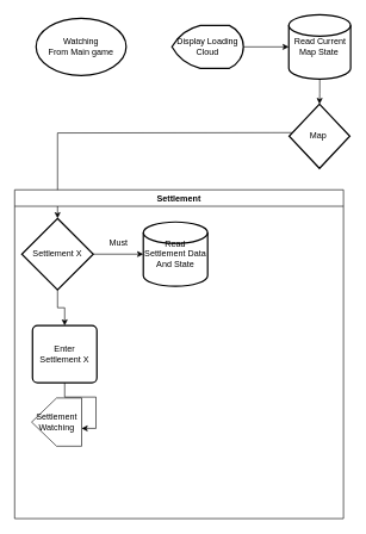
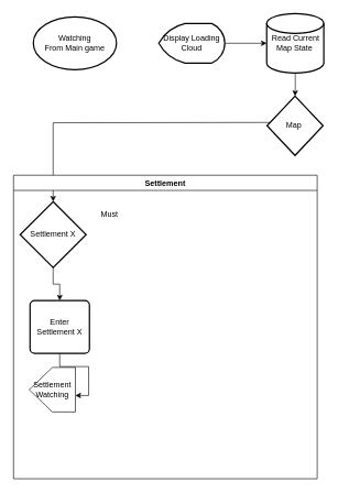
  <mxCell id="0" />
  <mxCell id="1" parent="0" />
  <mxCell id="2" value="&lt;div&gt;Watching&lt;/div&gt;&lt;div&gt;From Main game&lt;/div&gt;" style="strokeWidth=2;html=1;shape=mxgraph.flowchart.start_1;whiteSpace=wrap;" vertex="1" parent="1"><mxGeometry x="50" y="25" width="126" height="80" as="geometry" /></mxCell>
  <mxCell id="3" value="" style="edgeStyle=orthogonalEdgeStyle;rounded=0;orthogonalLoop=1;jettySize=auto;html=1;" edge="1" parent="1" source="4" target="8"><mxGeometry relative="1" as="geometry" /></mxCell>
  <mxCell id="4" value="Read Current Map State&amp;nbsp;" style="strokeWidth=2;html=1;shape=mxgraph.flowchart.database;whiteSpace=wrap;" vertex="1" parent="1"><mxGeometry x="403.5" y="20" width="86.5" height="90" as="geometry" /></mxCell>
  <mxCell id="5" value="Display Loading&lt;div&gt;Cloud&lt;/div&gt;" style="strokeWidth=2;html=1;shape=mxgraph.flowchart.display;whiteSpace=wrap;" vertex="1" parent="1"><mxGeometry x="240" y="35" width="100" height="60" as="geometry" /></mxCell>
  <mxCell id="6" style="edgeStyle=orthogonalEdgeStyle;rounded=0;orthogonalLoop=1;jettySize=auto;html=1;entryX=0;entryY=0.5;entryDx=0;entryDy=0;entryPerimeter=0;" edge="1" parent="1" source="5" target="4"><mxGeometry relative="1" as="geometry" /></mxCell>
  <mxCell id="7" style="edgeStyle=orthogonalEdgeStyle;rounded=0;orthogonalLoop=1;jettySize=auto;html=1;entryX=0.5;entryY=0;entryDx=0;entryDy=0;entryPerimeter=0;" edge="1" parent="1" target="13"><mxGeometry relative="1" as="geometry"><mxPoint x="408.88" y="185" as="sourcePoint" /><mxPoint x="91" y="295" as="targetPoint" /></mxGeometry></mxCell>
  <mxCell id="8" value="Map&amp;nbsp;" style="rhombus;whiteSpace=wrap;html=1;strokeWidth=2;" vertex="1" parent="1"><mxGeometry x="404" y="145" width="84.87" height="90" as="geometry" /></mxCell>
  <mxCell id="9" value="Settlement" style="swimlane;whiteSpace=wrap;html=1;" vertex="1" parent="1"><mxGeometry x="20" y="265" width="460" height="460" as="geometry" /></mxCell>
- <mxCell id="10" value="Read Settlement Data And State" style="strokeWidth=2;html=1;shape=mxgraph.flowchart.database;whiteSpace=wrap;" vertex="1" parent="9"><mxGeometry x="180" y="45" width="90" height="90" as="geometry" /></mxCell>
- <mxCell id="11" style="edgeStyle=orthogonalEdgeStyle;rounded=0;orthogonalLoop=1;jettySize=auto;html=1;entryX=0;entryY=0.5;entryDx=0;entryDy=0;entryPerimeter=0;exitX=1;exitY=0.5;exitDx=0;exitDy=0;exitPerimeter=0;" edge="1" parent="9" source="13" target="10"><mxGeometry relative="1" as="geometry"><mxPoint x="107.5" y="90" as="sourcePoint" /></mxGeometry></mxCell>
  <mxCell id="12" style="edgeStyle=orthogonalEdgeStyle;rounded=0;orthogonalLoop=1;jettySize=auto;html=1;entryX=0.5;entryY=0;entryDx=0;entryDy=0;" edge="1" parent="9" source="13" target="14"><mxGeometry relative="1" as="geometry" /></mxCell>
  <mxCell id="13" value="Settlement X" style="strokeWidth=2;html=1;shape=mxgraph.flowchart.decision;whiteSpace=wrap;" vertex="1" parent="9"><mxGeometry x="10" y="40" width="100" height="100" as="geometry" /></mxCell>
  <mxCell id="14" value="Enter Settlement X" style="rounded=1;whiteSpace=wrap;html=1;absoluteArcSize=1;arcSize=14;strokeWidth=2;" vertex="1" parent="9"><mxGeometry x="25" y="190" width="90" height="80" as="geometry" /></mxCell>
- <mxCell id="15" value="Must" style="text;html=1;align=center;verticalAlign=middle;resizable=0;points=[];autosize=1;strokeColor=none;fillColor=none;" vertex="1" parent="9"><mxGeometry x="120" y="60" width="50" height="30" as="geometry" /></mxCell>
+ <mxCell id="15" value="Must" style="text;html=1;align=center;verticalAlign=middle;resizable=0;points=[];autosize=1;strokeColor=none;fillColor=none;" vertex="1" parent="9"><mxGeometry x="120" y="45" width="50" height="30" as="geometry" /></mxCell>
  <mxCell id="16" value="Settlement Watching" style="verticalLabelPosition=middle;verticalAlign=middle;shape=offPageConnector;rounded=0;size=0.5;labelPosition=center;align=center;rotation=90;html=1;whiteSpace=wrap;horizontal=0;" vertex="1" parent="9"><mxGeometry x="25" y="290" width="67.5" height="70" as="geometry" /></mxCell>
  <mxCell id="17" style="edgeStyle=orthogonalEdgeStyle;rounded=0;orthogonalLoop=1;jettySize=auto;html=1;entryX=0.63;entryY=0.002;entryDx=0;entryDy=0;entryPerimeter=0;" edge="1" parent="9" source="14" target="16"><mxGeometry relative="1" as="geometry" /></mxCell>
